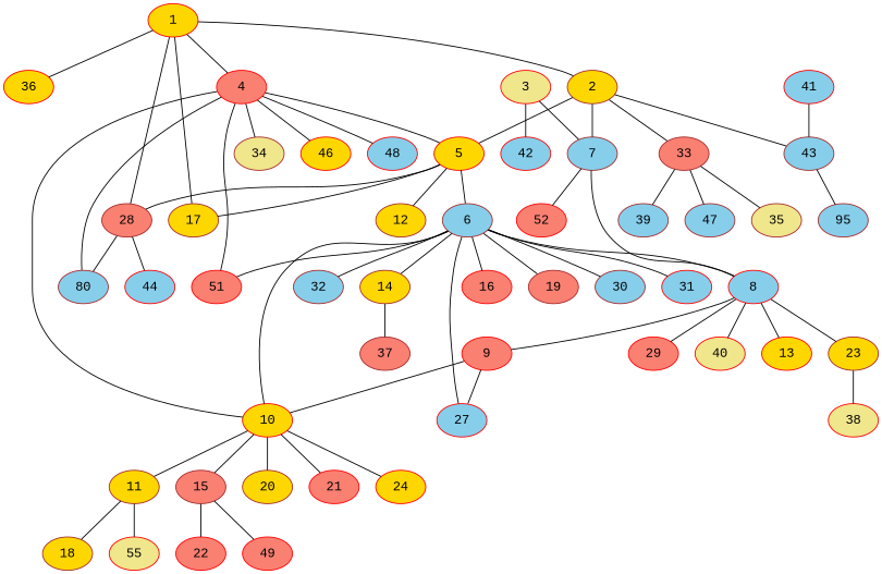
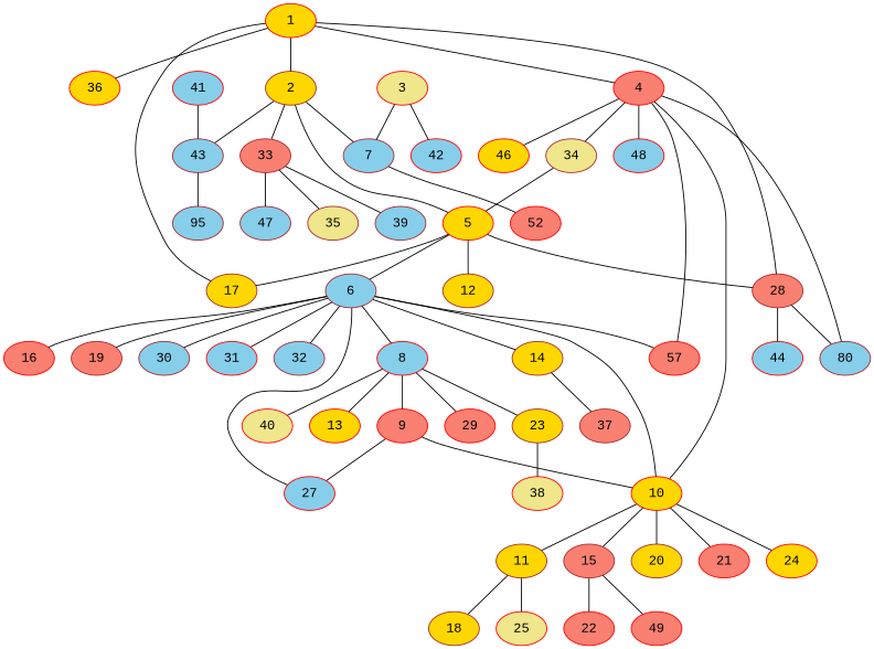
  graph {
    fontname="Liberation Mono"
    node [color=red fillcolor=skyblue fontname="Liberation Mono" style=filled]
    edge [fontname="Liberation Mono"]
    1 [fillcolor=gold]
    2 [color=brown fillcolor=gold]
    4 [fillcolor=salmon]
    17 [color=brown fillcolor=gold]
    28 [color=brown fillcolor=salmon]
    36 [fillcolor=gold]
    5 [fillcolor=gold]
    7 [color=brown]
    33 [color=brown fillcolor=salmon]
    43 [color=brown]
    10 [fillcolor=gold]
    34 [color=brown fillcolor=khaki]
    46 [fillcolor=gold]
    48
    n15 [color=brown label=80]
-   51 [fillcolor=salmon]
+   51 [fillcolor=salmon label=57]
    9 [fillcolor=salmon]
    27
    44
    6 [color=brown]
    12 [color=brown fillcolor=gold]
    8
    52 [fillcolor=salmon]
    35 [color=brown fillcolor=khaki]
    39 [color=brown]
    47 [color=brown]
    41
    3 [fillcolor=khaki]
    42
    11 [color=brown fillcolor=gold]
    15 [color=brown fillcolor=salmon]
    20 [color=brown fillcolor=gold]
    21 [fillcolor=salmon]
    24 [fillcolor=gold]
    14 [color=brown fillcolor=gold]
    16 [fillcolor=salmon]
    19 [color=brown fillcolor=salmon]
    30 [color=brown]
    31
    32 [color=brown]
    13 [fillcolor=gold]
    23 [color=brown fillcolor=gold]
    29 [fillcolor=salmon]
    40 [fillcolor=khaki]
    37 [color=brown fillcolor=salmon]
    38 [fillcolor=khaki]
    18 [color=brown fillcolor=gold]
-   25 [fillcolor=khaki label=55]
+   25 [fillcolor=khaki]
    22 [fillcolor=salmon]
    49 [fillcolor=salmon]
    n51 [color=brown label=95]
    1 -- 2
    1 -- 4
    1 -- 17
    1 -- 28
    1 -- 36
    2 -- 5
    2 -- 7
    2 -- 33
    2 -- 43
-   4 -- 5
+   34 -- 5
    4 -- 10
    4 -- 34
    4 -- 46
    4 -- 48
    4 -- n15
    4 -- 51
    28 -- n15
    28 -- 44
    5 -- 17
    5 -- 28
    5 -- 6
    5 -- 12
-   7 -- 8
    7 -- 52
    33 -- 35
    33 -- 39
    33 -- 47
    43 -- n51
    10 -- 11
    10 -- 15
    10 -- 20
    10 -- 21
    10 -- 24
    9 -- 10
    9 -- 27
    6 -- 10
    6 -- 51
    6 -- 27
    6 -- 8
    6 -- 14
    6 -- 16
    6 -- 19
    6 -- 30
    6 -- 31
    6 -- 32
    8 -- 9
    8 -- 13
    8 -- 23
    8 -- 29
    8 -- 40
    41 -- 43
    3 -- 7
    3 -- 42
    11 -- 18
    11 -- 25
    15 -- 22
    15 -- 49
    14 -- 37
    23 -- 38
  }
